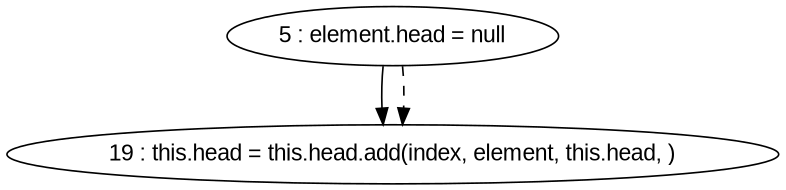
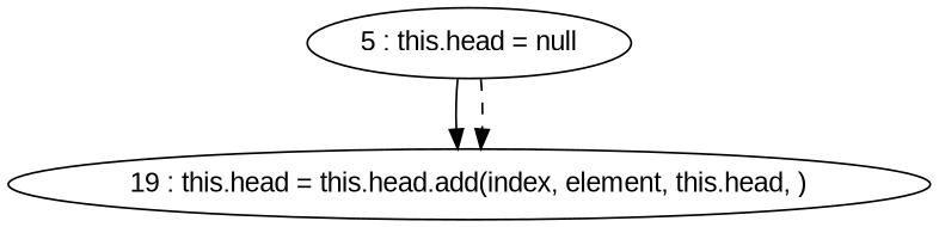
  digraph {
    fontname="Liberation Sans"
    node [fontname="Liberation Sans"]
    edge [fontname="Liberation Sans"]
-   "5 : this.head = null" [label="5 : element.head = null"]
+   "5 : this.head = null"
    "19 : this.head = this.head.add(index, element, this.head, )"
    "5 : this.head = null" -> "19 : this.head = this.head.add(index, element, this.head, )"
    "5 : this.head = null" -> "19 : this.head = this.head.add(index, element, this.head, )" [style=dashed]
  }
